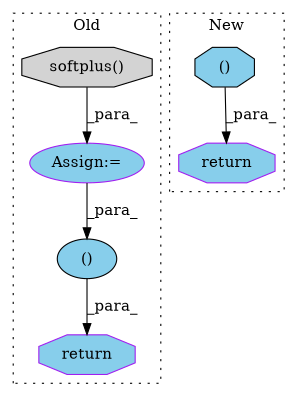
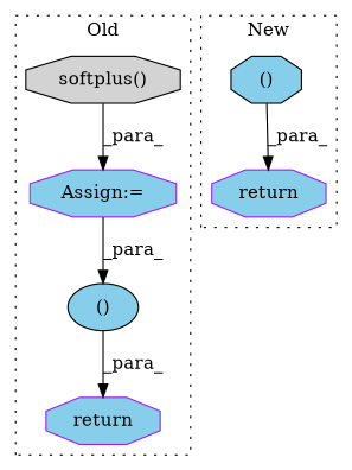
  digraph {
    node [a=54 l=0 shape=octagon style=filled fillcolor=skyblue color=black]
    n1 [a=75 l="11,1" label="softplus()" s="36347,36369" fillcolor=lightgrey]
-   n2 [a=68 l=3 label="Assign:=" s=36344 shape=ellipse color=purple]
+   n2 [a=68 l=3 label="Assign:=" s=36344 color=purple]
    n3 [label="()" s=36398 shape=ellipse]
    n4 [a=93 l=7 label=return s=36379 color=purple]
    n5 [label="()" s=36250]
    n6 [a=93 l=7 label=return s=36236 color=purple]
    subgraph cluster_1 {
      label=Old
      style=dotted
      n1
      n2
      n3
      n4
    }
    subgraph cluster_2 {
      label=New
      style=dotted
      n5
      n6
    }
    n1 -> n2 [label=_para_]
    n2 -> n3 [label=_para_]
    n3 -> n4 [label=_para_]
    n5 -> n6 [label=_para_]
  }
